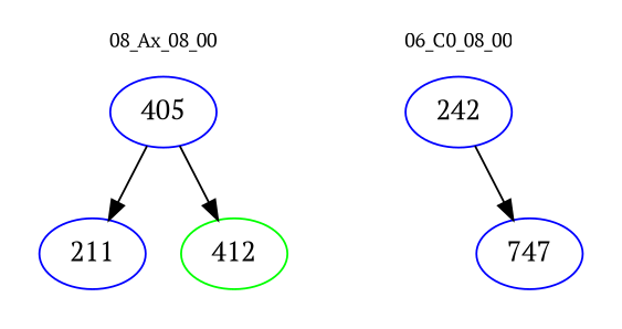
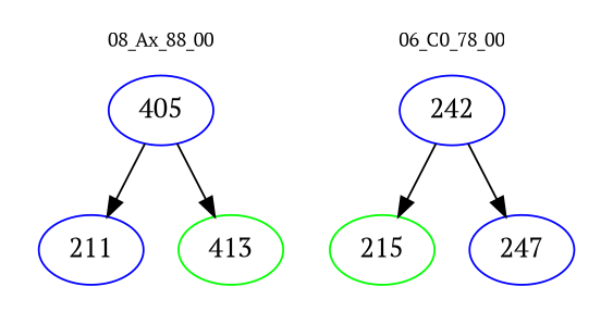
  digraph {
    fontname="PT Serif"
    node [color=blue fontname="PT Serif"]
    edge [color=black fontname="PT Serif"]
    n1 [label=405]
    n2 [label=211]
-   n3 [color=green label=412]
+   n3 [color=green label=413]
    n4 [label=242]
-   n6 [label=747]
+   n5 [color=green label=215]
+   n6 [label=247]
    subgraph cluster_1 {
      color=white
      fontsize=10
-     label="08_Ax_08_00"
+     label="08_Ax_88_00"
      n1
      n2
      n3
    }
    subgraph cluster_2 {
      color=white
      fontsize=10
-     label="06_C0_08_00"
+     label="06_C0_78_00"
      n4
+     n5
      n6
    }
    n1 -> n2
    n1 -> n3
+   n4 -> n5
    n4 -> n6
  }
